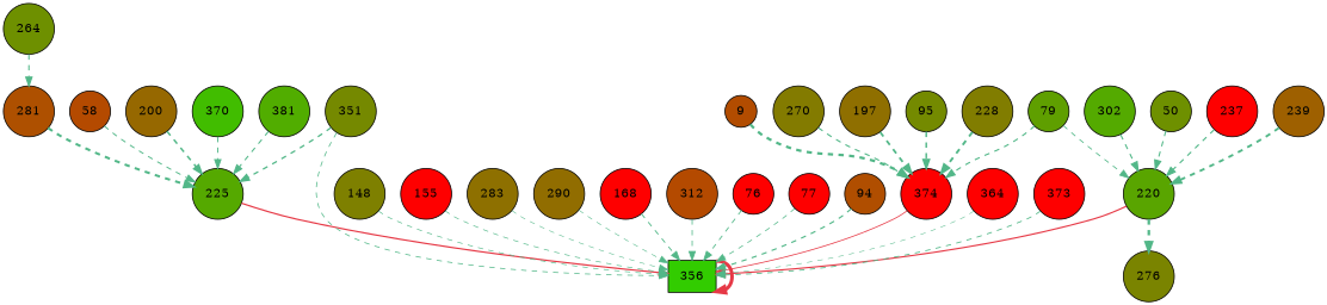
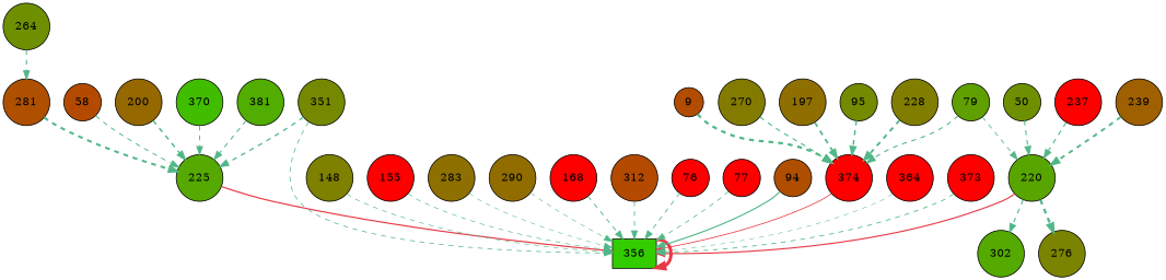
  digraph {
    rankdir=TB
    node [fillcolor="#fe0000" shape=circle style=filled]
    edge [color="#52b788" penwidth=1.40 style=dashed]
    n1 [fillcolor="#6e9000" label=264]
    n2 [fillcolor="#ae5000" label=281]
    n3 [fillcolor="#55a900" label=225]
    n4 [fillcolor="#32cc00" label=356 shape=box]
    n5 [fillcolor="#b24c00" label=9]
    n6 [label=374]
    n7 [fillcolor="#837b00" label=270]
    n8 [fillcolor="#7a8400" label=276]
    n9 [fillcolor="#59a500" label=220]
    n10 [fillcolor="#7e8000" label=148]
    n11 [label=155]
    n12 [fillcolor="#8e7000" label=283]
    n13 [fillcolor="#916d00" label=290]
    n14 [label=168]
    n15 [fillcolor="#54aa00" label=302]
    n16 [fillcolor="#6e9000" label=50]
    n17 [fillcolor="#b44a00" label=312]
    n18 [fillcolor="#b44a00" label=58]
    n19 [fillcolor="#8f6f00" label=197]
    n20 [fillcolor="#966800" label=200]
    n21 [label=76]
    n22 [label=77]
    n23 [fillcolor="#5f9f00" label=79]
    n24 [fillcolor="#41bd00" label=370]
    n25 [fillcolor="#b04e00" label=94]
    n26 [fillcolor="#758900" label=351]
    n27 [fillcolor="#748a00" label=95]
    n28 [fillcolor="#817d00" label=228]
    n29 [label=364]
    n30 [label=237]
    n31 [fillcolor="#9e6000" label=239]
    n32 [label=373]
    n33 [fillcolor="#51ad00" label=381]
    n1 -> n2
    n2 -> n3 [penwidth=2.69]
    n3 -> n4 [color="#e63946" penwidth=1.55 style=""]
    n4 -> n4 [color="#e63946" penwidth=4.00 style=""]
    n5 -> n6 [penwidth=2.91]
    n6 -> n4 [color="#e63946" penwidth=1.00 style=""]
    n7 -> n6 [penwidth=1.45]
    n9 -> n4 [color="#e63946" penwidth=1.49 style=""]
    n9 -> n8 [penwidth=3.00]
    n10 -> n4 [penwidth=0.85]
    n11 -> n4 [penwidth=0.84]
    n12 -> n4 [penwidth=0.69]
    n13 -> n4 [penwidth=0.73]
    n14 -> n4 [penwidth=1.18]
-   n15 -> n9 [penwidth=1.45]
+   n9 -> n15 [penwidth=1.45]
    n16 -> n9
    n17 -> n4 [penwidth=1.05]
    n18 -> n3 [penwidth=1.25]
    n19 -> n6 [penwidth=2.34]
    n20 -> n3 [penwidth=1.96]
    n21 -> n4 [penwidth=1.10]
    n22 -> n4 [penwidth=0.97]
    n23 -> n6 [penwidth=1.44]
    n23 -> n9 [penwidth=1.07]
    n24 -> n3 [penwidth=1.23]
-   n25 -> n4 [penwidth=1.49]
+   n25 -> n4 [penwidth=1.49 style=solid]
    n26 -> n3 [penwidth=1.68]
    n26 -> n4 [penwidth=0.98]
    n27 -> n6 [penwidth=1.92]
    n28 -> n6 [penwidth=2.51]
    n29 -> n4 [penwidth=0.66]
    n30 -> n9 [penwidth=1.48]
    n31 -> n9 [penwidth=2.48]
    n32 -> n4 [penwidth=1.08]
    n33 -> n3 [penwidth=1.37]
  }
